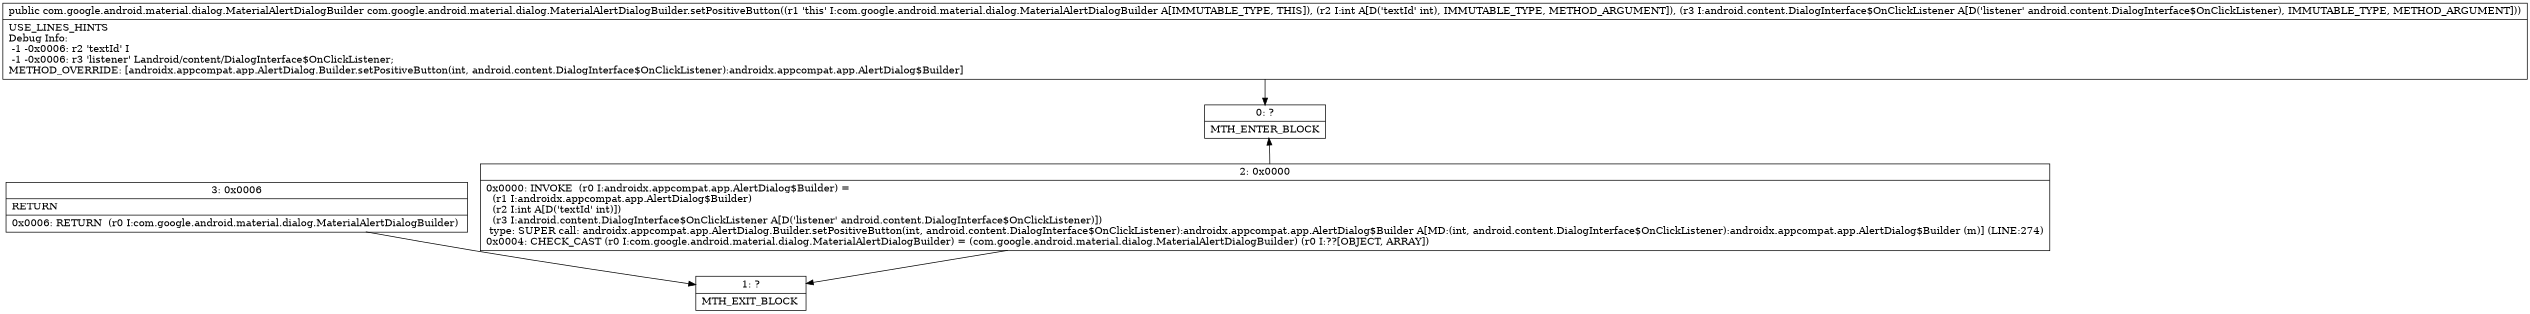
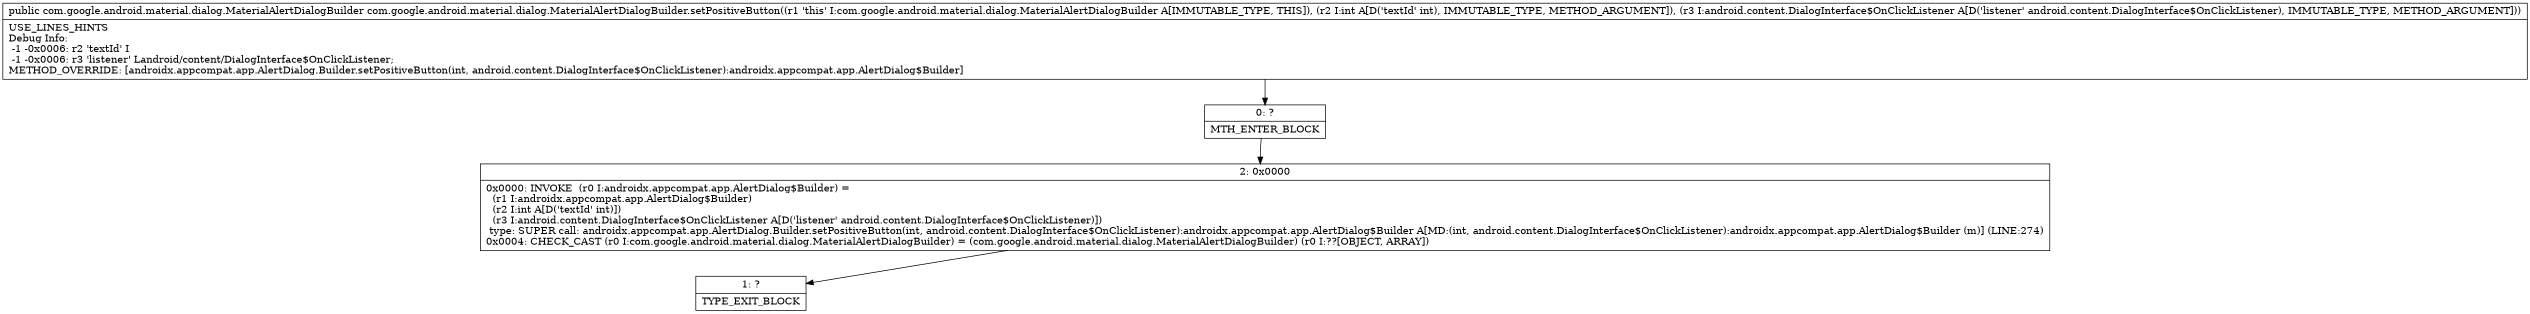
  digraph {
    node [shape=record]
    n1 [label="{0\:\ ?|MTH_ENTER_BLOCK\l}"]
    n2 [label="{2\:\ 0x0000|0x0000: INVOKE  (r0 I:androidx.appcompat.app.AlertDialog$Builder) = \l  (r1 I:androidx.appcompat.app.AlertDialog$Builder)\l  (r2 I:int A[D('textId' int)])\l  (r3 I:android.content.DialogInterface$OnClickListener A[D('listener' android.content.DialogInterface$OnClickListener)])\l type: SUPER call: androidx.appcompat.app.AlertDialog.Builder.setPositiveButton(int, android.content.DialogInterface$OnClickListener):androidx.appcompat.app.AlertDialog$Builder A[MD:(int, android.content.DialogInterface$OnClickListener):androidx.appcompat.app.AlertDialog$Builder (m)] (LINE:274)\l0x0004: CHECK_CAST (r0 I:com.google.android.material.dialog.MaterialAlertDialogBuilder) = (com.google.android.material.dialog.MaterialAlertDialogBuilder) (r0 I:??[OBJECT, ARRAY]) \l}"]
-   n3 [label="{1\:\ ?|MTH_EXIT_BLOCK\l}"]
-   n4 [label="{3\:\ 0x0006|RETURN\l|0x0006: RETURN  (r0 I:com.google.android.material.dialog.MaterialAlertDialogBuilder) \l}"]
+   n3 [label="{1\:\ ?|TYPE_EXIT_BLOCK\l}"]
    n5 [label="{public com.google.android.material.dialog.MaterialAlertDialogBuilder com.google.android.material.dialog.MaterialAlertDialogBuilder.setPositiveButton((r1 'this' I:com.google.android.material.dialog.MaterialAlertDialogBuilder A[IMMUTABLE_TYPE, THIS]), (r2 I:int A[D('textId' int), IMMUTABLE_TYPE, METHOD_ARGUMENT]), (r3 I:android.content.DialogInterface$OnClickListener A[D('listener' android.content.DialogInterface$OnClickListener), IMMUTABLE_TYPE, METHOD_ARGUMENT]))  | USE_LINES_HINTS\lDebug Info:\l  \-1 \-0x0006: r2 'textId' I\l  \-1 \-0x0006: r3 'listener' Landroid\/content\/DialogInterface$OnClickListener;\lMETHOD_OVERRIDE: [androidx.appcompat.app.AlertDialog.Builder.setPositiveButton(int, android.content.DialogInterface$OnClickListener):androidx.appcompat.app.AlertDialog$Builder]\l}"]
-   n2 -> n1
+   n1 -> n2
    n2 -> n3
-   n4 -> n3
    n5 -> n1
  }
